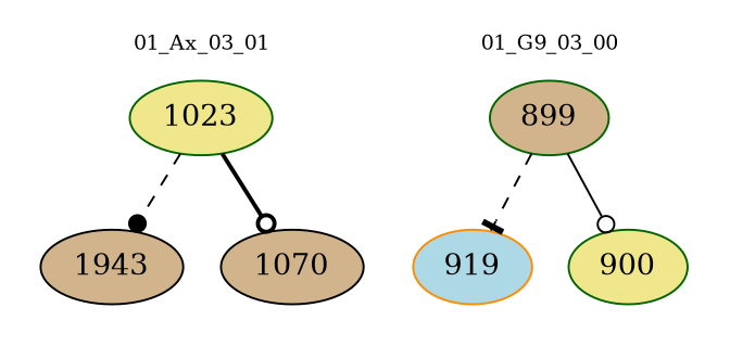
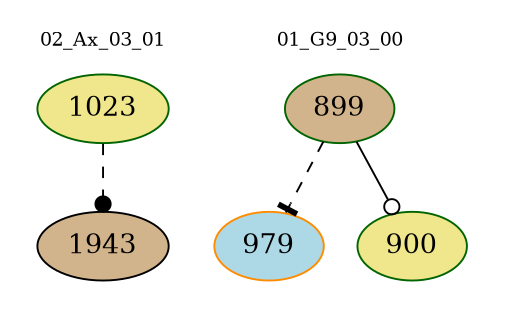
  digraph {
    node [color=darkgreen fillcolor=tan style=filled]
    edge [arrowhead=odot color=black style=dashed]
    n1 [fillcolor=khaki label=1023]
    n2 [color=black label=1943]
-   n3 [color=black label=1070]
    n4 [label=899]
-   n5 [color=darkorange fillcolor=lightblue label=919]
+   n5 [color=darkorange fillcolor=lightblue label=979]
    n6 [fillcolor=khaki label=900]
    subgraph cluster_1 {
      color=white
      fontsize=10
-     label="01_Ax_03_01"
+     label="02_Ax_03_01"
      n1
      n2
-     n3
    }
    subgraph cluster_2 {
      color=white
      fontsize=10
      label="01_G9_03_00"
      n4
      n5
      n6
    }
    n1 -> n2 [arrowhead=dot]
-   n1 -> n3 [style=bold]
    n4 -> n5 [arrowhead=tee]
    n4 -> n6 [style=solid]
  }
